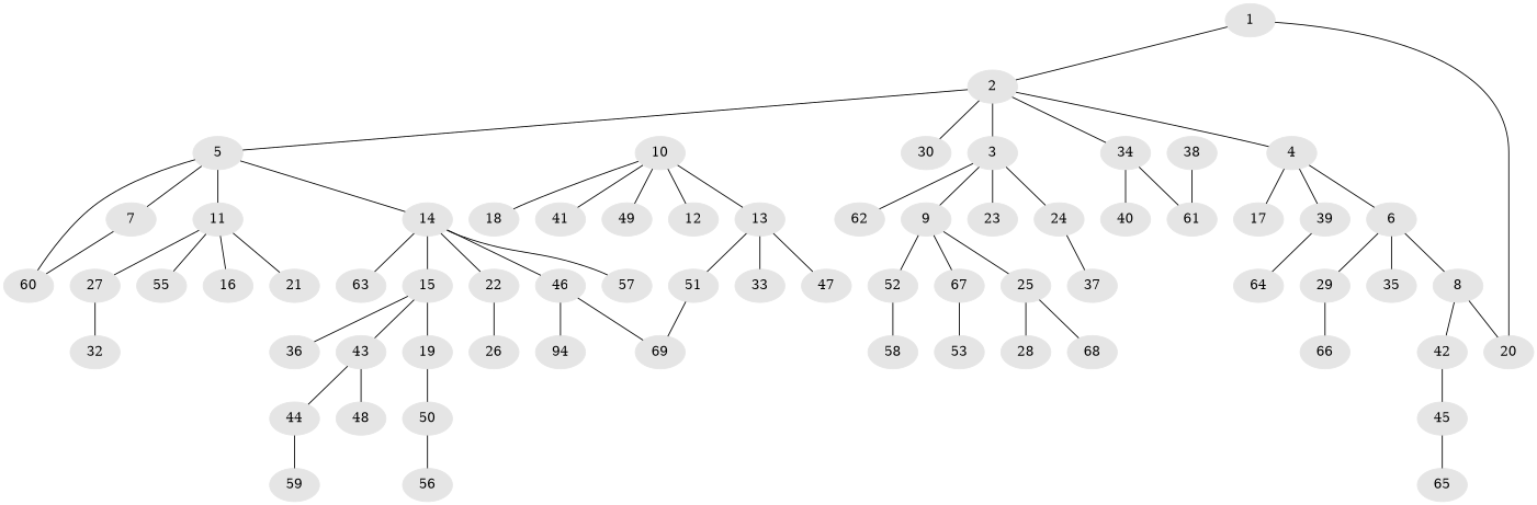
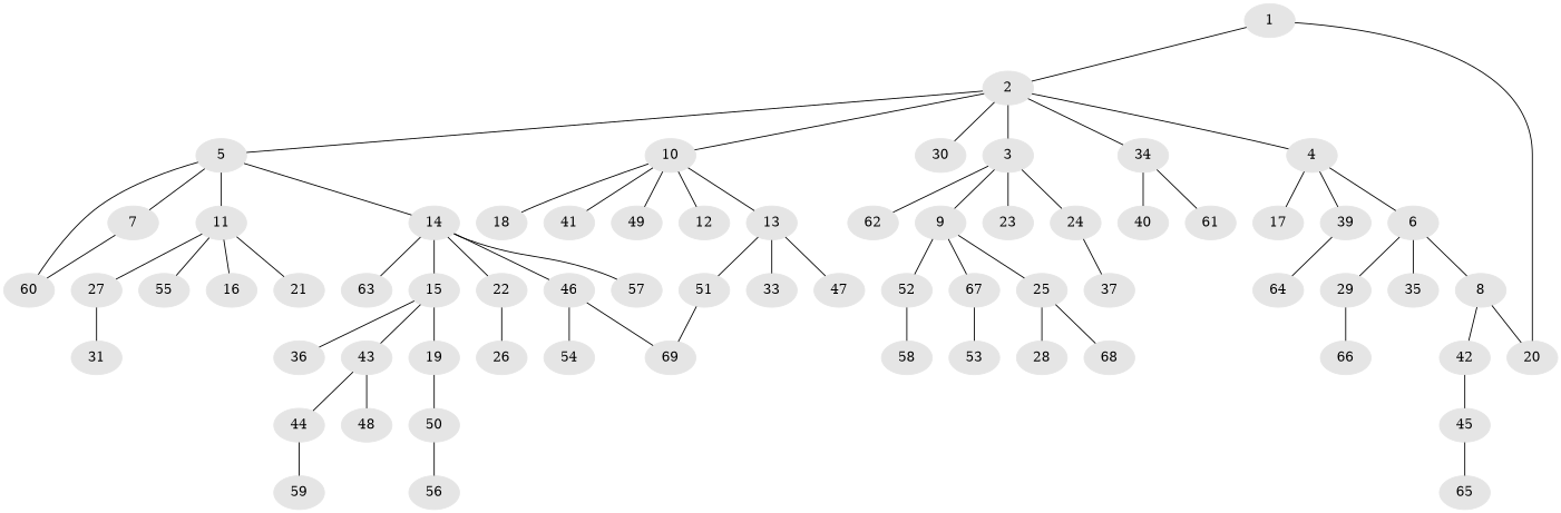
  graph {
    node [color=gray90 style=filled]
    1
    2
    20
    3
    4
    5
    10
    30
    34
    9
    23
    24
    62
    6
    17
    39
    7
    11
    14
    60
    12
    13
    18
    41
    49
    40
    61
    25
    52
    67
    37
    8
    29
    35
    64
    16
    21
    27
    55
    15
    22
    46
    57
    63
    42
    66
-   38
    45
    28
    68
    58
    53
    33
    47
    51
-   32
+   32 [label=31]
    69
    19
    36
    43
    26
-   54 [label=94]
+   54
    50
    44
    48
    56
    65
    59
    1 -- 2
    1 -- 20
    2 -- 3
    2 -- 4
    2 -- 5
+   2 -- 10
    2 -- 30
    2 -- 34
    3 -- 9
    3 -- 23
    3 -- 24
    3 -- 62
    4 -- 6
    4 -- 17
    4 -- 39
    5 -- 7
    5 -- 11
    5 -- 14
    5 -- 60
    10 -- 12
    10 -- 13
    10 -- 18
    10 -- 41
    10 -- 49
    34 -- 40
    34 -- 61
    9 -- 25
    9 -- 52
    9 -- 67
    24 -- 37
    6 -- 8
    6 -- 29
    6 -- 35
    39 -- 64
    7 -- 60
    11 -- 16
    11 -- 21
    11 -- 27
    11 -- 55
    14 -- 15
    14 -- 22
    14 -- 46
    14 -- 57
    14 -- 63
    13 -- 33
    13 -- 47
    13 -- 51
    25 -- 28
    25 -- 68
    52 -- 58
    67 -- 53
    8 -- 20
    8 -- 42
    29 -- 66
    27 -- 32
    15 -- 19
    15 -- 36
    15 -- 43
    22 -- 26
    46 -- 69
    46 -- 54
    42 -- 45
-   38 -- 61
    45 -- 65
    51 -- 69
    19 -- 50
    43 -- 44
    43 -- 48
    50 -- 56
    44 -- 59
  }
